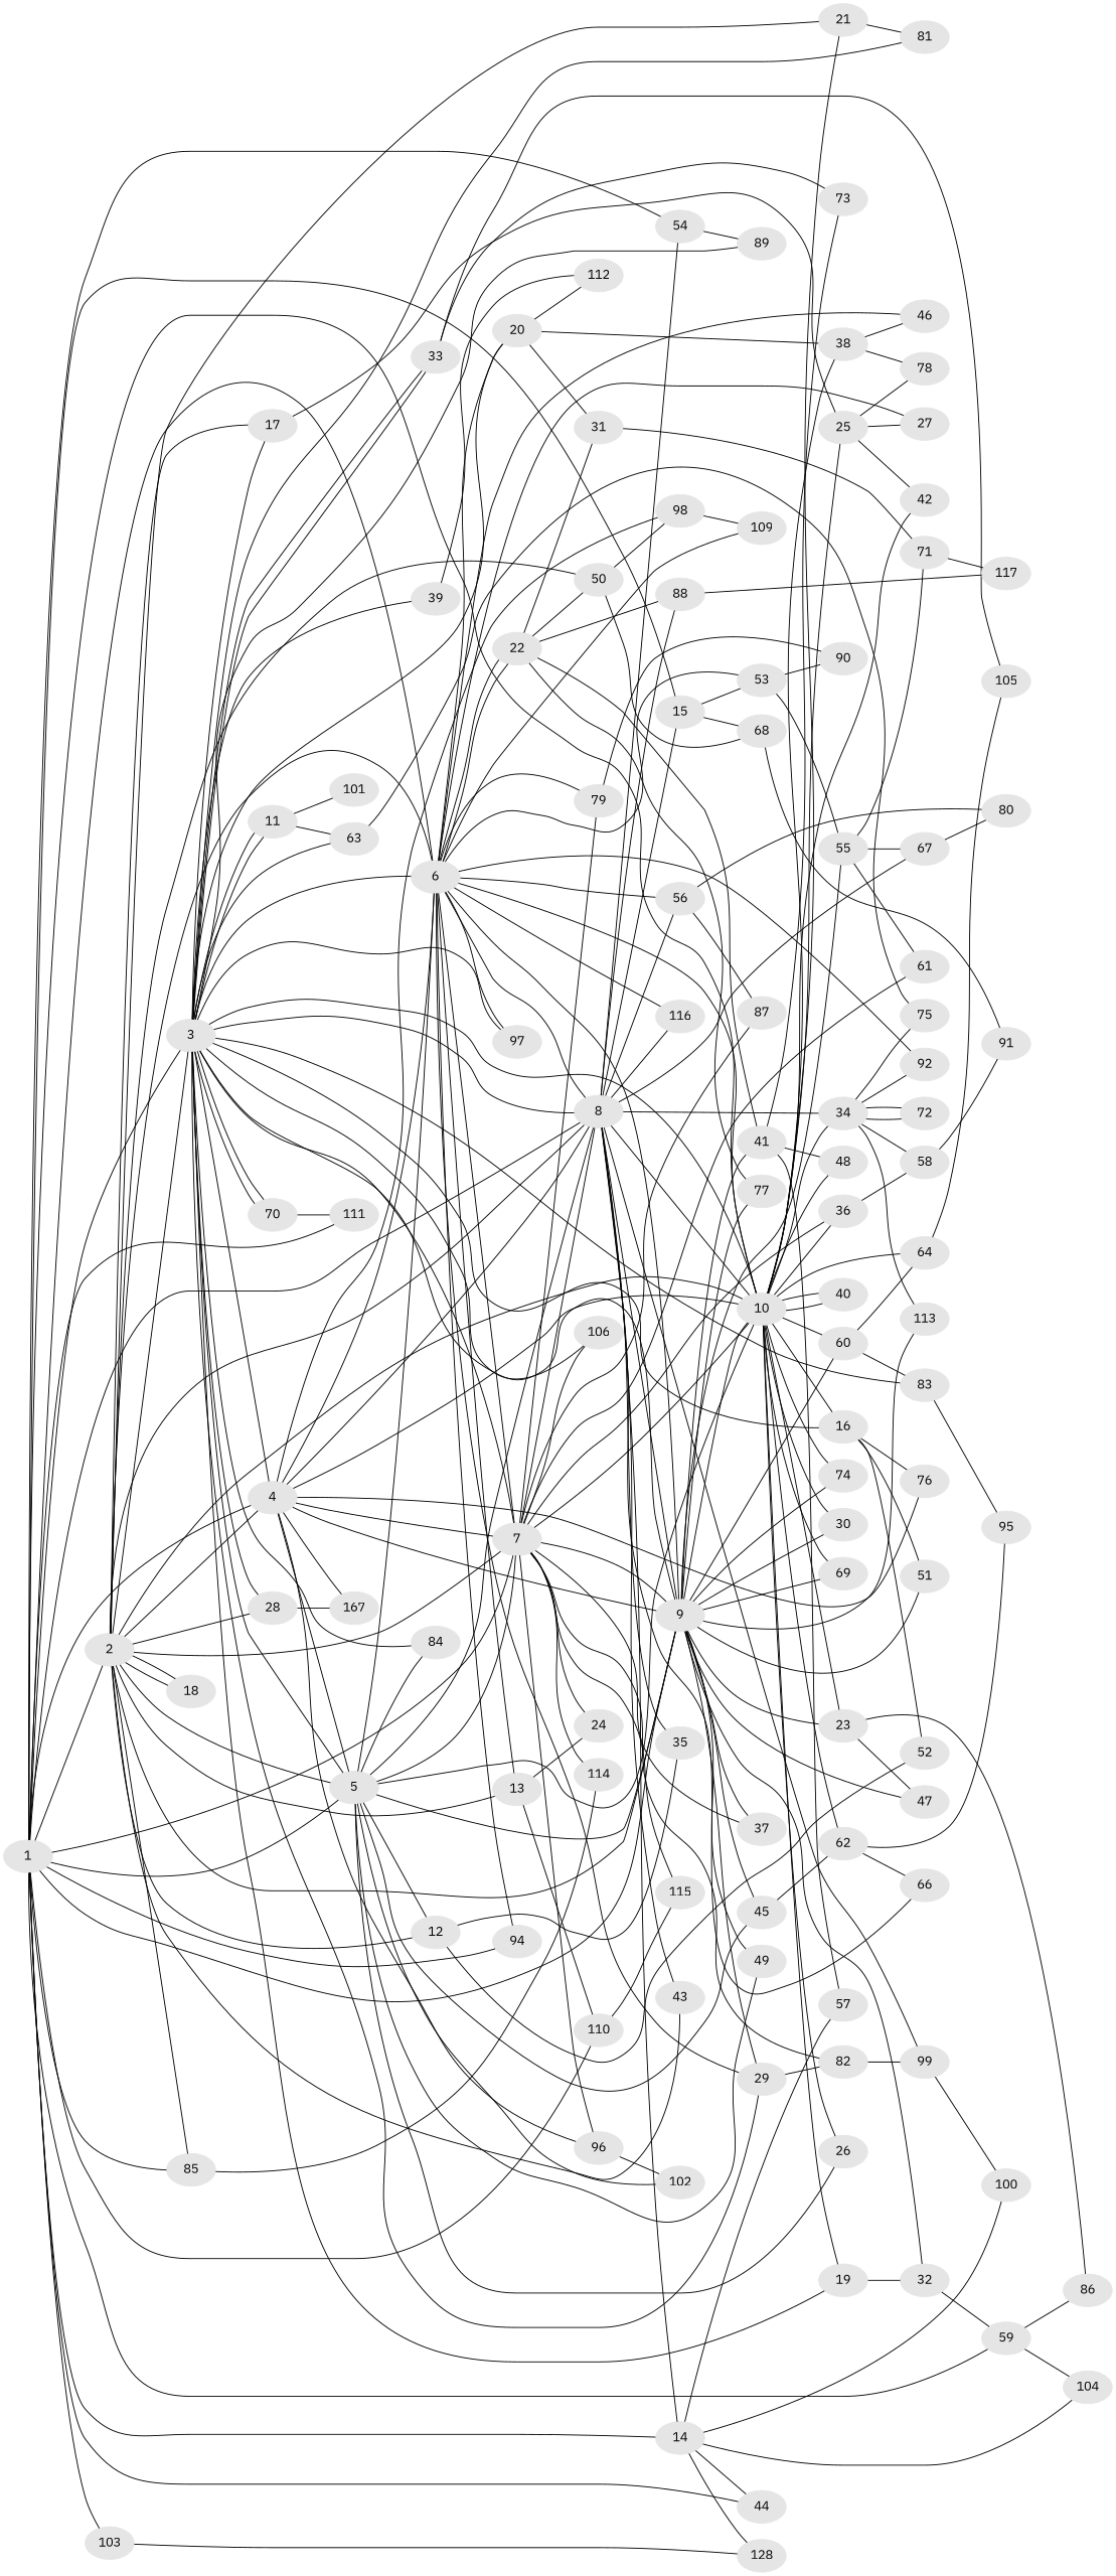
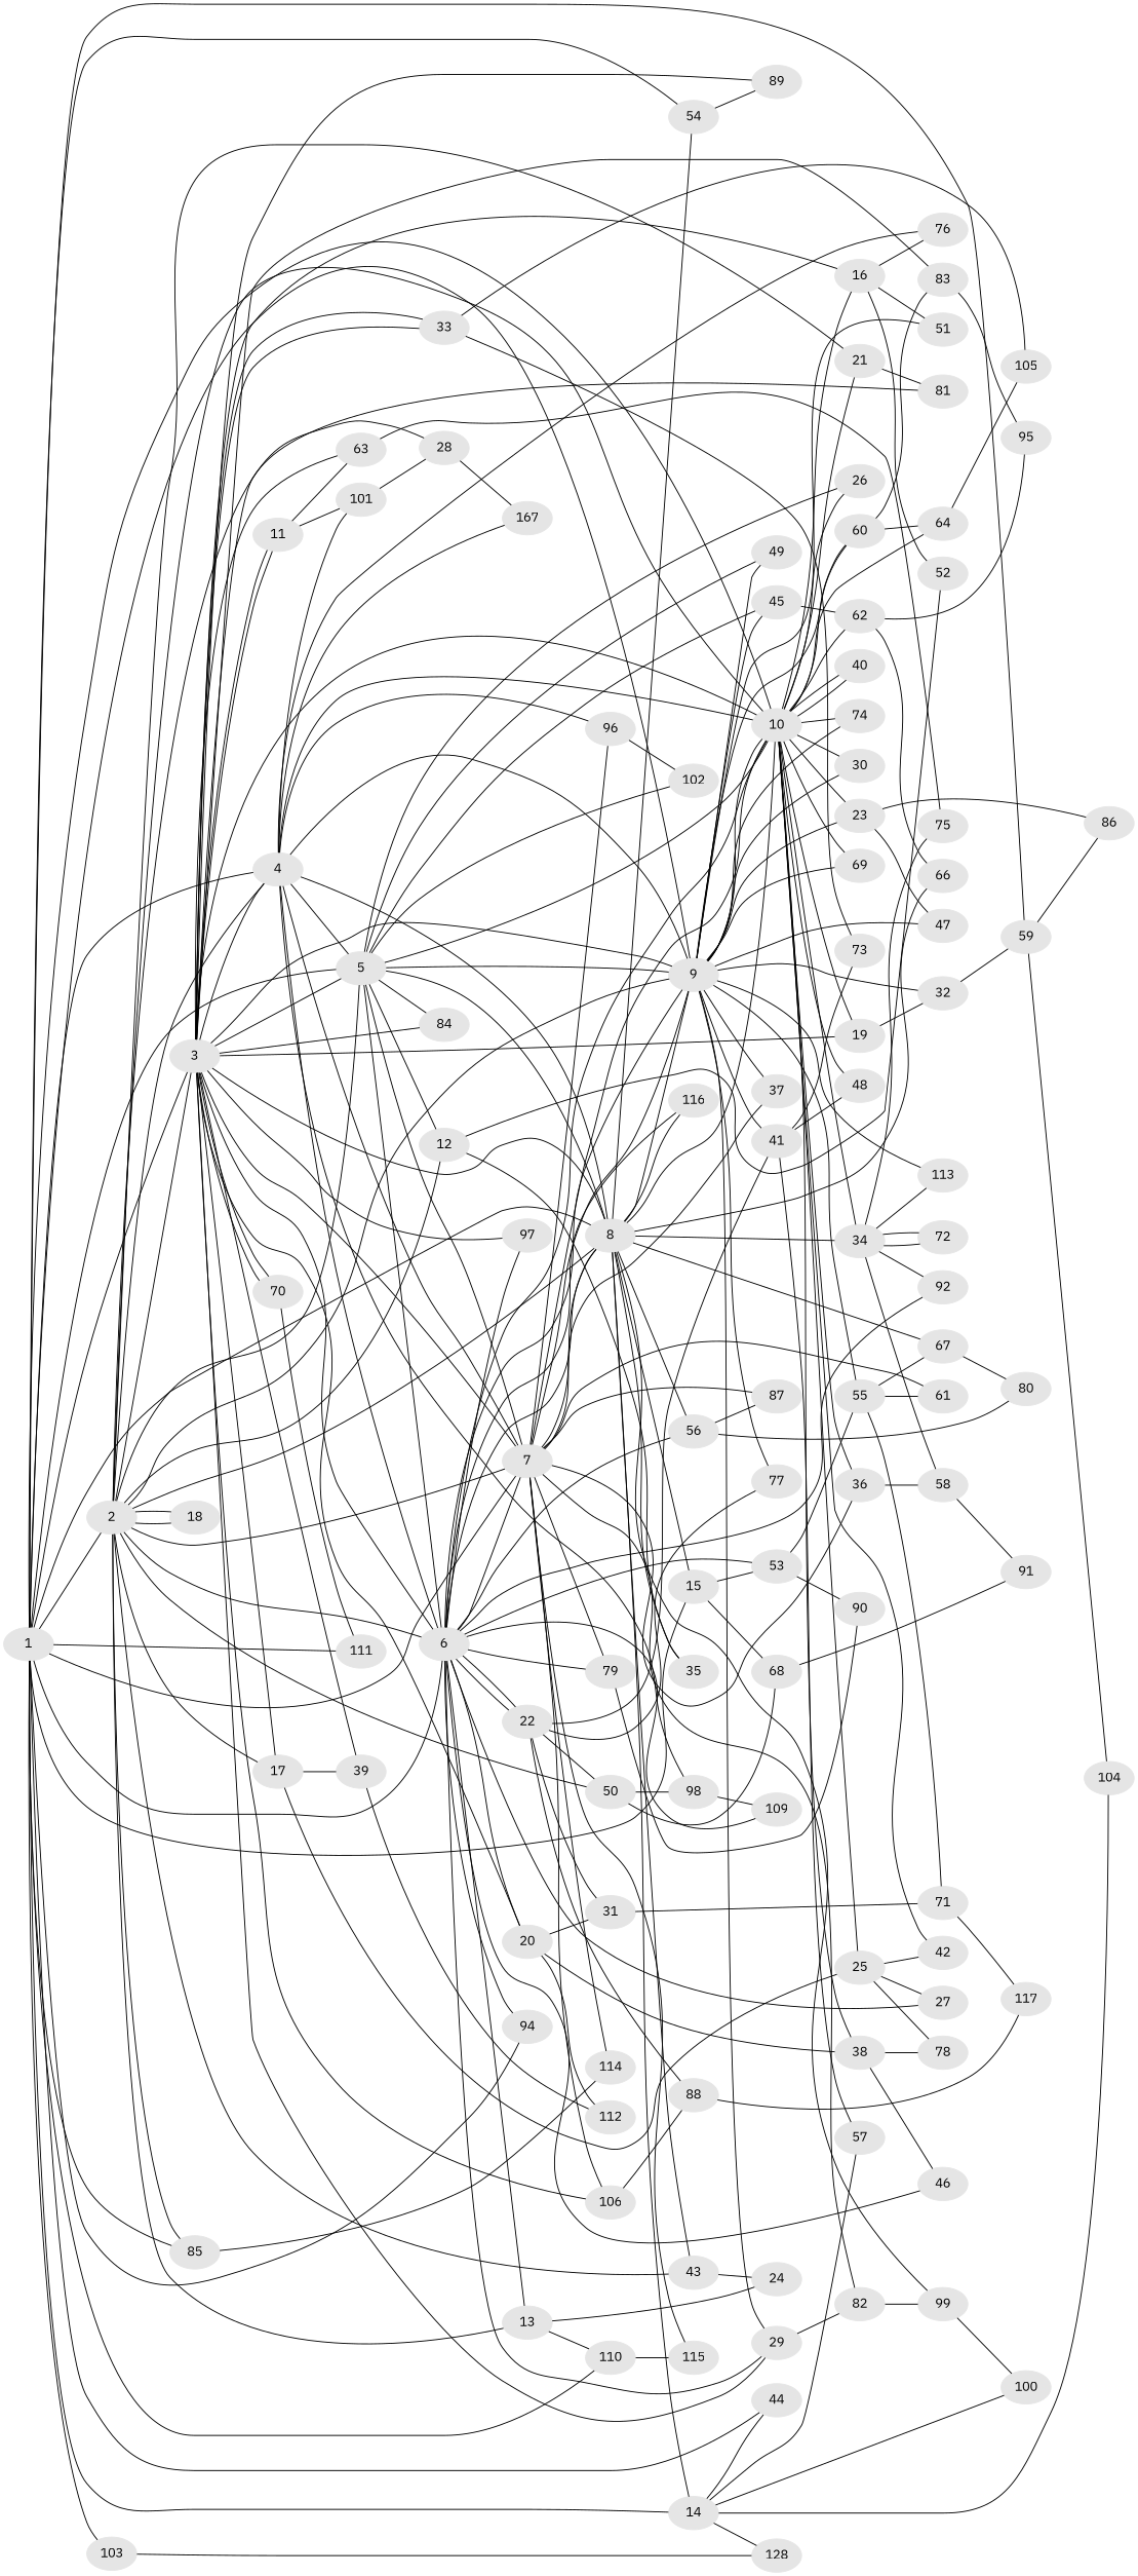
  graph {
    fontname="IBM Plex Sans"
    rankdir=LR
    node [color=gray90 fontname="IBM Plex Sans" style=filled]
    edge [fontname="IBM Plex Sans"]
    1
    2
    3
    4
    5
    6
    7
    8
    9
    10
    14
    15
    44
    54
    59
    85
    94
    103
    110
    111
    12
    13
    17
    18
    21
    28
    43
    50
    11
    16
    19
    20
    29
    33
    39
    63
    70
    81
    83
    84
    89
    97
    106
    76
    96
    98
    101
    n48 [label=167]
    26
    45
    49
    102
    22
    27
    46
    53
    56
    79
    92
    109
    116
    24
    36
    37
    61
    82
    87
    114
    115
    34
    35
    66
    67
    88
    99
    23
    30
    32
    41
    47
    51
    55
    60
    69
    74
    77
    113
    25
    38
    40
    42
    48
    62
    64
    57
    100
    104
    n98 [label=128]
    68
    86
    52
    31
    112
    73
    105
    75
    95
    90
    80
    58
    72
    117
    71
    78
    91
    1 -- 2
    1 -- 3
    1 -- 4
    1 -- 5
    1 -- 6
    1 -- 7
    1 -- 8
    1 -- 9
    1 -- 10
    1 -- 14
    1 -- 15
    1 -- 44
    1 -- 54
    1 -- 59
    1 -- 85
    1 -- 94
    1 -- 103
    1 -- 110
    1 -- 111
    2 -- 3
    2 -- 4
    2 -- 5
    2 -- 6
    2 -- 7
    2 -- 8
    2 -- 9
    2 -- 10
    2 -- 85
    2 -- 12
    2 -- 13
    2 -- 17
    2 -- 18
    2 -- 18
    2 -- 21
    2 -- 28
    2 -- 43
    2 -- 50
    3 -- 4
    3 -- 5
    3 -- 6
    3 -- 7
    3 -- 8
    3 -- 9
    3 -- 10
    3 -- 17
-   3 -- 28
+   101 -- 28
    3 -- 11
    3 -- 11
    3 -- 16
    3 -- 19
    3 -- 20
    3 -- 29
    3 -- 33
    3 -- 33
    3 -- 39
    3 -- 63
    3 -- 70
    3 -- 70
    3 -- 81
    3 -- 83
    3 -- 84
    3 -- 89
    3 -- 97
    3 -- 106
    4 -- 5
    4 -- 6
    4 -- 7
    4 -- 8
    4 -- 9
    4 -- 10
    4 -- 76
    4 -- 96
    4 -- 98
+   4 -- 101
    4 -- n48
    5 -- 6
    5 -- 7
    5 -- 8
    5 -- 9
    5 -- 10
    5 -- 12
    5 -- 84
    5 -- 26
    5 -- 45
    5 -- 49
    5 -- 102
    6 -- 7
    6 -- 8
    6 -- 9
    6 -- 10
    6 -- 94
    6 -- 13
    6 -- 20
    6 -- 29
    6 -- 97
    6 -- 22
    6 -- 22
    6 -- 27
    6 -- 46
    6 -- 53
    6 -- 56
    6 -- 79
    6 -- 92
    6 -- 109
    6 -- 116
    7 -- 8
    7 -- 9
    7 -- 10
    7 -- 106
    7 -- 96
    7 -- 79
-   7 -- 24
+   43 -- 24
    7 -- 36
    7 -- 37
    7 -- 61
    7 -- 82
    7 -- 87
    7 -- 114
    7 -- 115
    8 -- 9
    8 -- 10
    8 -- 14
    8 -- 15
    8 -- 54
    8 -- 43
    8 -- 56
    8 -- 116
    8 -- 34
    8 -- 35
    8 -- 66
    8 -- 67
-   8 -- 88
+   106 -- 88
    8 -- 99
    9 -- 10
    9 -- 29
    9 -- 45
    9 -- 49
    9 -- 37
    9 -- 23
    9 -- 30
    9 -- 32
    9 -- 41
    9 -- 47
    9 -- 51
    9 -- 55
    9 -- 60
    9 -- 69
    9 -- 74
    9 -- 77
    9 -- 113
    10 -- 21
    10 -- 16
    10 -- 19
    10 -- 26
    10 -- 36
    10 -- 34
    10 -- 23
    10 -- 30
    10 -- 60
    10 -- 69
    10 -- 74
    10 -- 25
    10 -- 38
    10 -- 40
    10 -- 40
    10 -- 42
    10 -- 48
    10 -- 62
    10 -- 64
    14 -- 44
    14 -- 57
    14 -- 100
    14 -- 104
    14 -- n98
    15 -- 53
    15 -- 68
    54 -- 89
    59 -- 104
    59 -- 86
    85 -- 114
    103 -- n98
    110 -- 115
    12 -- 35
    12 -- 52
    13 -- 110
    13 -- 24
+   17 -- 39
    17 -- 25
    21 -- 81
    28 -- n48
    50 -- 98
    50 -- 68
    11 -- 63
    11 -- 101
    16 -- 76
    16 -- 51
    16 -- 52
    19 -- 32
    20 -- 38
    20 -- 31
    20 -- 112
    29 -- 82
    33 -- 73
    33 -- 105
    39 -- 112
    63 -- 75
    70 -- 111
    83 -- 95
    96 -- 102
    98 -- 109
    45 -- 62
    22 -- 50
    22 -- 88
    22 -- 41
    22 -- 77
    22 -- 31
    53 -- 55
    53 -- 90
    56 -- 87
    56 -- 80
    79 -- 90
    36 -- 58
    82 -- 99
    34 -- 92
    34 -- 113
    34 -- 75
    34 -- 58
    34 -- 72
    34 -- 72
    67 -- 80
    88 -- 117
    99 -- 100
    23 -- 47
    23 -- 86
    32 -- 59
    41 -- 48
    41 -- 57
    41 -- 73
    55 -- 61
    55 -- 67
    55 -- 71
    60 -- 83
    60 -- 64
    25 -- 27
    25 -- 42
    25 -- 78
    38 -- 46
    38 -- 78
    62 -- 66
    62 -- 95
    64 -- 105
    68 -- 91
    31 -- 71
    58 -- 91
    71 -- 117
  }
